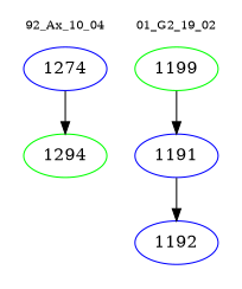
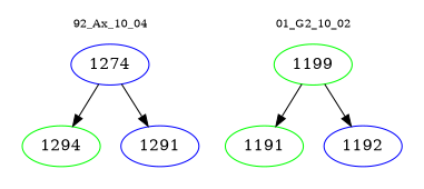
  digraph {
    node [color=blue]
    edge [color=black]
    n1 [color=green label=1294]
    n2 [label=1274]
+   n3 [label=1291]
    n4 [color=green label=1199]
-   n5 [label=1191]
+   n5 [color=green label=1191]
    n6 [label=1192]
    subgraph cluster_1 {
      color=white
      fontsize=10
      label="92_Ax_10_04"
      n1
      n2
+     n3
    }
    subgraph cluster_2 {
      color=white
      fontsize=10
-     label="01_G2_19_02"
+     label="01_G2_10_02"
      n4
      n5
      n6
    }
    n2 -> n1
+   n2 -> n3
    n4 -> n5
-   n5 -> n6
+   n4 -> n6
  }
